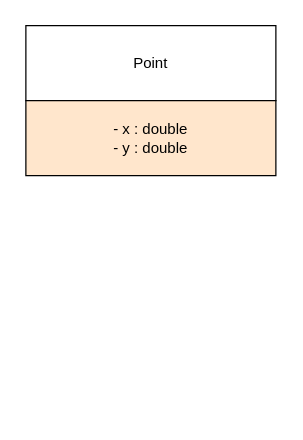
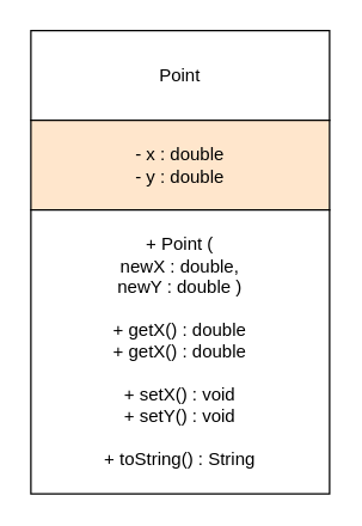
  <mxCell id="0" />
  <mxCell id="1" parent="0" />
  <mxCell id="2" value="Point" style="rounded=0;whiteSpace=wrap;html=1;" vertex="1" parent="1"><mxGeometry x="20" y="20" width="200" height="60" as="geometry" /></mxCell>
  <mxCell id="3" value="- x : double&lt;br&gt;- y : double" style="rounded=0;whiteSpace=wrap;html=1;fillColor=#ffe6cc;" vertex="1" parent="1"><mxGeometry x="20" y="80" width="200" height="60" as="geometry" /></mxCell>
+ <mxCell id="4" value="+ Point (&lt;br&gt;newX : double,&lt;br&gt;newY : double )&lt;br&gt;&lt;br&gt;+ getX() : double&lt;br&gt;+ getX() : double&lt;br&gt;&lt;br&gt;+ setX() : void&lt;br&gt;+ setY() : void&lt;br&gt;&lt;br&gt;+ toString() : String" style="rounded=0;whiteSpace=wrap;html=1;" vertex="1" parent="1"><mxGeometry x="20" y="140" width="200" height="190" as="geometry" /></mxCell>
